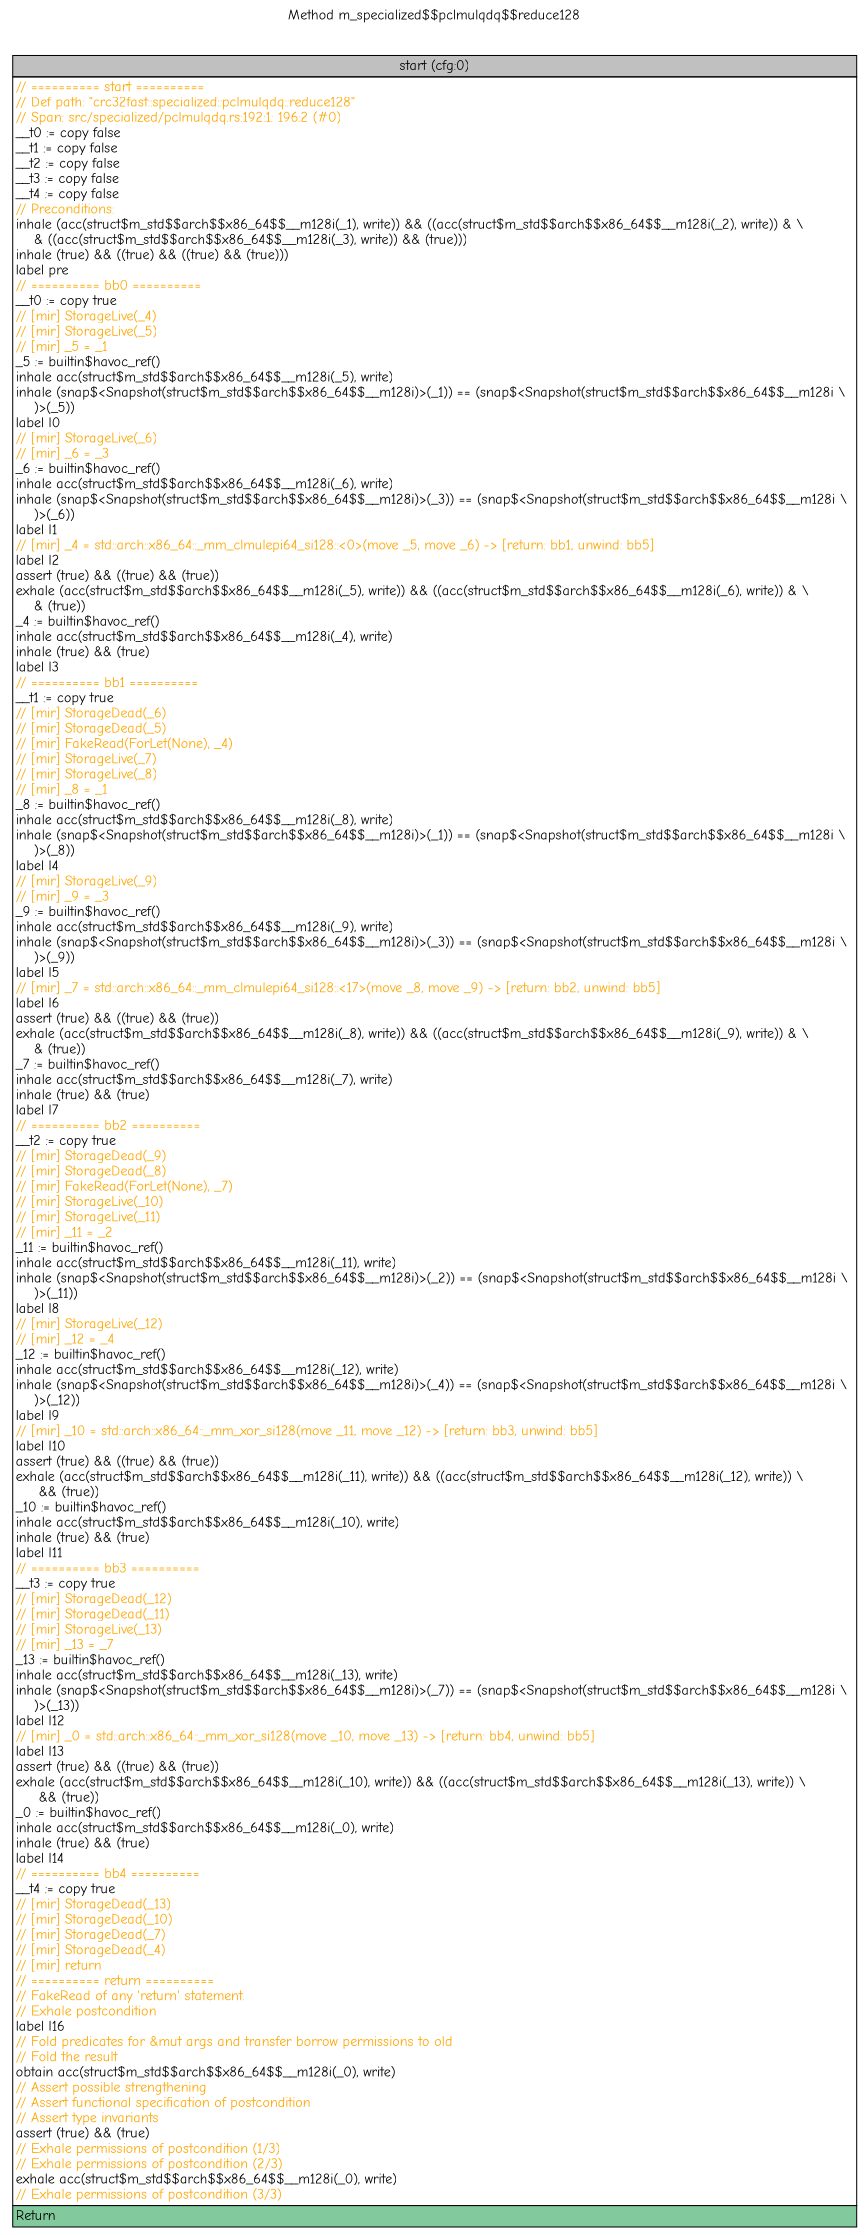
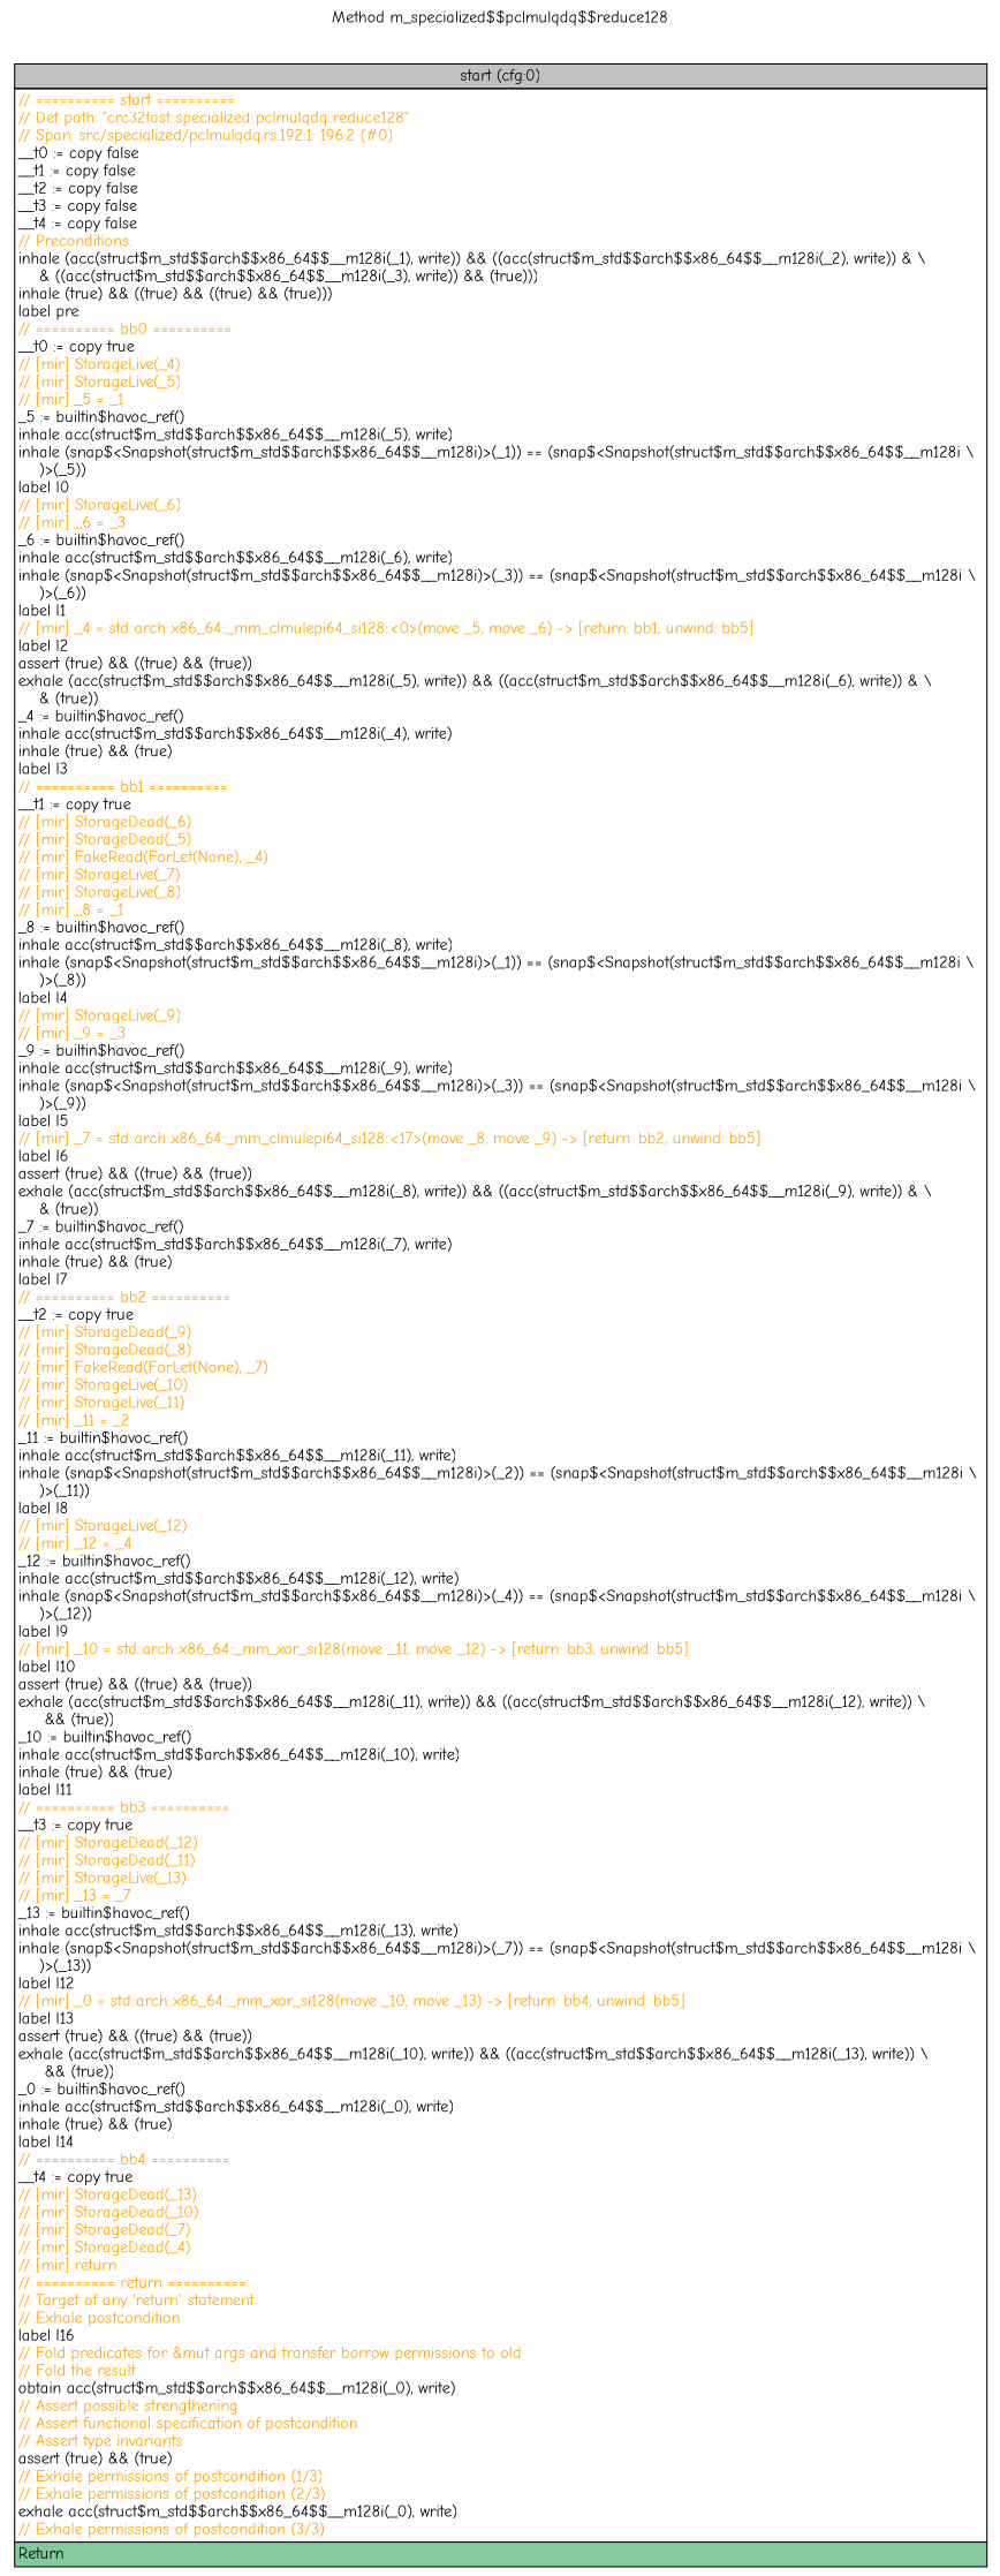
  digraph {
    fontname="Comic Neue"
    label="Method m_specialized$$pclmulqdq$$reduce128"
    labelloc=t
    rankdir=LR
-   n1 [fontname="Comic Neue" label=<<table border="0" cellborder="1" cellspacing="0"><tr><td bgcolor="gray" align="center">start (cfg:0)</td></tr><tr><td align="left" balign="left"><font color="orange">// ========== start ==========</font><br/><font color="orange">// Def path: "crc32fast::specialized::pclmulqdq::reduce128"</font><br/><font color="orange">// Span: src/specialized/pclmulqdq.rs:192:1: 196:2 (#0)</font><br/>__t0 := copy false<br/>__t1 := copy false<br/>__t2 := copy false<br/>__t3 := copy false<br/>__t4 := copy false<br/><font color="orange">// Preconditions:</font><br/>inhale (acc(struct$m_std$$arch$$x86_64$$__m128i(_1), write)) &amp;&amp; ((acc(struct$m_std$$arch$$x86_64$$__m128i(_2), write)) &amp; \ <br/>    &amp; ((acc(struct$m_std$$arch$$x86_64$$__m128i(_3), write)) &amp;&amp; (true)))<br/>inhale (true) &amp;&amp; ((true) &amp;&amp; ((true) &amp;&amp; (true)))<br/>label pre<br/><font color="orange">// ========== bb0 ==========</font><br/>__t0 := copy true<br/><font color="orange">// [mir] StorageLive(_4)</font><br/><font color="orange">// [mir] StorageLive(_5)</font><br/><font color="orange">// [mir] _5 = _1</font><br/>_5 := builtin$havoc_ref()<br/>inhale acc(struct$m_std$$arch$$x86_64$$__m128i(_5), write)<br/>inhale (snap$&lt;Snapshot(struct$m_std$$arch$$x86_64$$__m128i)&gt;(_1)) == (snap$&lt;Snapshot(struct$m_std$$arch$$x86_64$$__m128i \ <br/>    )&gt;(_5))<br/>label l0<br/><font color="orange">// [mir] StorageLive(_6)</font><br/><font color="orange">// [mir] _6 = _3</font><br/>_6 := builtin$havoc_ref()<br/>inhale acc(struct$m_std$$arch$$x86_64$$__m128i(_6), write)<br/>inhale (snap$&lt;Snapshot(struct$m_std$$arch$$x86_64$$__m128i)&gt;(_3)) == (snap$&lt;Snapshot(struct$m_std$$arch$$x86_64$$__m128i \ <br/>    )&gt;(_6))<br/>label l1<br/><font color="orange">// [mir] _4 = std::arch::x86_64::_mm_clmulepi64_si128::&lt;0&gt;(move _5, move _6) -&gt; [return: bb1, unwind: bb5]</font><br/>label l2<br/>assert (true) &amp;&amp; ((true) &amp;&amp; (true))<br/>exhale (acc(struct$m_std$$arch$$x86_64$$__m128i(_5), write)) &amp;&amp; ((acc(struct$m_std$$arch$$x86_64$$__m128i(_6), write)) &amp; \ <br/>    &amp; (true))<br/>_4 := builtin$havoc_ref()<br/>inhale acc(struct$m_std$$arch$$x86_64$$__m128i(_4), write)<br/>inhale (true) &amp;&amp; (true)<br/>label l3<br/><font color="orange">// ========== bb1 ==========</font><br/>__t1 := copy true<br/><font color="orange">// [mir] StorageDead(_6)</font><br/><font color="orange">// [mir] StorageDead(_5)</font><br/><font color="orange">// [mir] FakeRead(ForLet(None), _4)</font><br/><font color="orange">// [mir] StorageLive(_7)</font><br/><font color="orange">// [mir] StorageLive(_8)</font><br/><font color="orange">// [mir] _8 = _1</font><br/>_8 := builtin$havoc_ref()<br/>inhale acc(struct$m_std$$arch$$x86_64$$__m128i(_8), write)<br/>inhale (snap$&lt;Snapshot(struct$m_std$$arch$$x86_64$$__m128i)&gt;(_1)) == (snap$&lt;Snapshot(struct$m_std$$arch$$x86_64$$__m128i \ <br/>    )&gt;(_8))<br/>label l4<br/><font color="orange">// [mir] StorageLive(_9)</font><br/><font color="orange">// [mir] _9 = _3</font><br/>_9 := builtin$havoc_ref()<br/>inhale acc(struct$m_std$$arch$$x86_64$$__m128i(_9), write)<br/>inhale (snap$&lt;Snapshot(struct$m_std$$arch$$x86_64$$__m128i)&gt;(_3)) == (snap$&lt;Snapshot(struct$m_std$$arch$$x86_64$$__m128i \ <br/>    )&gt;(_9))<br/>label l5<br/><font color="orange">// [mir] _7 = std::arch::x86_64::_mm_clmulepi64_si128::&lt;17&gt;(move _8, move _9) -&gt; [return: bb2, unwind: bb5]</font><br/>label l6<br/>assert (true) &amp;&amp; ((true) &amp;&amp; (true))<br/>exhale (acc(struct$m_std$$arch$$x86_64$$__m128i(_8), write)) &amp;&amp; ((acc(struct$m_std$$arch$$x86_64$$__m128i(_9), write)) &amp; \ <br/>    &amp; (true))<br/>_7 := builtin$havoc_ref()<br/>inhale acc(struct$m_std$$arch$$x86_64$$__m128i(_7), write)<br/>inhale (true) &amp;&amp; (true)<br/>label l7<br/><font color="orange">// ========== bb2 ==========</font><br/>__t2 := copy true<br/><font color="orange">// [mir] StorageDead(_9)</font><br/><font color="orange">// [mir] StorageDead(_8)</font><br/><font color="orange">// [mir] FakeRead(ForLet(None), _7)</font><br/><font color="orange">// [mir] StorageLive(_10)</font><br/><font color="orange">// [mir] StorageLive(_11)</font><br/><font color="orange">// [mir] _11 = _2</font><br/>_11 := builtin$havoc_ref()<br/>inhale acc(struct$m_std$$arch$$x86_64$$__m128i(_11), write)<br/>inhale (snap$&lt;Snapshot(struct$m_std$$arch$$x86_64$$__m128i)&gt;(_2)) == (snap$&lt;Snapshot(struct$m_std$$arch$$x86_64$$__m128i \ <br/>    )&gt;(_11))<br/>label l8<br/><font color="orange">// [mir] StorageLive(_12)</font><br/><font color="orange">// [mir] _12 = _4</font><br/>_12 := builtin$havoc_ref()<br/>inhale acc(struct$m_std$$arch$$x86_64$$__m128i(_12), write)<br/>inhale (snap$&lt;Snapshot(struct$m_std$$arch$$x86_64$$__m128i)&gt;(_4)) == (snap$&lt;Snapshot(struct$m_std$$arch$$x86_64$$__m128i \ <br/>    )&gt;(_12))<br/>label l9<br/><font color="orange">// [mir] _10 = std::arch::x86_64::_mm_xor_si128(move _11, move _12) -&gt; [return: bb3, unwind: bb5]</font><br/>label l10<br/>assert (true) &amp;&amp; ((true) &amp;&amp; (true))<br/>exhale (acc(struct$m_std$$arch$$x86_64$$__m128i(_11), write)) &amp;&amp; ((acc(struct$m_std$$arch$$x86_64$$__m128i(_12), write)) \ <br/>     &amp;&amp; (true))<br/>_10 := builtin$havoc_ref()<br/>inhale acc(struct$m_std$$arch$$x86_64$$__m128i(_10), write)<br/>inhale (true) &amp;&amp; (true)<br/>label l11<br/><font color="orange">// ========== bb3 ==========</font><br/>__t3 := copy true<br/><font color="orange">// [mir] StorageDead(_12)</font><br/><font color="orange">// [mir] StorageDead(_11)</font><br/><font color="orange">// [mir] StorageLive(_13)</font><br/><font color="orange">// [mir] _13 = _7</font><br/>_13 := builtin$havoc_ref()<br/>inhale acc(struct$m_std$$arch$$x86_64$$__m128i(_13), write)<br/>inhale (snap$&lt;Snapshot(struct$m_std$$arch$$x86_64$$__m128i)&gt;(_7)) == (snap$&lt;Snapshot(struct$m_std$$arch$$x86_64$$__m128i \ <br/>    )&gt;(_13))<br/>label l12<br/><font color="orange">// [mir] _0 = std::arch::x86_64::_mm_xor_si128(move _10, move _13) -&gt; [return: bb4, unwind: bb5]</font><br/>label l13<br/>assert (true) &amp;&amp; ((true) &amp;&amp; (true))<br/>exhale (acc(struct$m_std$$arch$$x86_64$$__m128i(_10), write)) &amp;&amp; ((acc(struct$m_std$$arch$$x86_64$$__m128i(_13), write)) \ <br/>     &amp;&amp; (true))<br/>_0 := builtin$havoc_ref()<br/>inhale acc(struct$m_std$$arch$$x86_64$$__m128i(_0), write)<br/>inhale (true) &amp;&amp; (true)<br/>label l14<br/><font color="orange">// ========== bb4 ==========</font><br/>__t4 := copy true<br/><font color="orange">// [mir] StorageDead(_13)</font><br/><font color="orange">// [mir] StorageDead(_10)</font><br/><font color="orange">// [mir] StorageDead(_7)</font><br/><font color="orange">// [mir] StorageDead(_4)</font><br/><font color="orange">// [mir] return</font><br/><font color="orange">// ========== return ==========</font><br/><font color="orange">// FakeRead of any 'return' statement.</font><br/><font color="orange">// Exhale postcondition</font><br/>label l16<br/><font color="orange">// Fold predicates for &amp;mut args and transfer borrow permissions to old</font><br/><font color="orange">// Fold the result</font><br/>obtain acc(struct$m_std$$arch$$x86_64$$__m128i(_0), write)<br/><font color="orange">// Assert possible strengthening</font><br/><font color="orange">// Assert functional specification of postcondition</font><br/><font color="orange">// Assert type invariants</font><br/>assert (true) &amp;&amp; (true)<br/><font color="orange">// Exhale permissions of postcondition (1/3)</font><br/><font color="orange">// Exhale permissions of postcondition (2/3)</font><br/>exhale acc(struct$m_std$$arch$$x86_64$$__m128i(_0), write)<br/><font color="orange">// Exhale permissions of postcondition (3/3)</font></td></tr><tr><td align="left" bgcolor="#82CA9D">Return<br/></td></tr></table>> shape=none]
+   n1 [fontname="Comic Neue" label=<<table border="0" cellborder="1" cellspacing="0"><tr><td bgcolor="gray" align="center">start (cfg:0)</td></tr><tr><td align="left" balign="left"><font color="orange">// ========== start ==========</font><br/><font color="orange">// Def path: "crc32fast::specialized::pclmulqdq::reduce128"</font><br/><font color="orange">// Span: src/specialized/pclmulqdq.rs:192:1: 196:2 (#0)</font><br/>__t0 := copy false<br/>__t1 := copy false<br/>__t2 := copy false<br/>__t3 := copy false<br/>__t4 := copy false<br/><font color="orange">// Preconditions:</font><br/>inhale (acc(struct$m_std$$arch$$x86_64$$__m128i(_1), write)) &amp;&amp; ((acc(struct$m_std$$arch$$x86_64$$__m128i(_2), write)) &amp; \ <br/>    &amp; ((acc(struct$m_std$$arch$$x86_64$$__m128i(_3), write)) &amp;&amp; (true)))<br/>inhale (true) &amp;&amp; ((true) &amp;&amp; ((true) &amp;&amp; (true)))<br/>label pre<br/><font color="orange">// ========== bb0 ==========</font><br/>__t0 := copy true<br/><font color="orange">// [mir] StorageLive(_4)</font><br/><font color="orange">// [mir] StorageLive(_5)</font><br/><font color="orange">// [mir] _5 = _1</font><br/>_5 := builtin$havoc_ref()<br/>inhale acc(struct$m_std$$arch$$x86_64$$__m128i(_5), write)<br/>inhale (snap$&lt;Snapshot(struct$m_std$$arch$$x86_64$$__m128i)&gt;(_1)) == (snap$&lt;Snapshot(struct$m_std$$arch$$x86_64$$__m128i \ <br/>    )&gt;(_5))<br/>label l0<br/><font color="orange">// [mir] StorageLive(_6)</font><br/><font color="orange">// [mir] _6 = _3</font><br/>_6 := builtin$havoc_ref()<br/>inhale acc(struct$m_std$$arch$$x86_64$$__m128i(_6), write)<br/>inhale (snap$&lt;Snapshot(struct$m_std$$arch$$x86_64$$__m128i)&gt;(_3)) == (snap$&lt;Snapshot(struct$m_std$$arch$$x86_64$$__m128i \ <br/>    )&gt;(_6))<br/>label l1<br/><font color="orange">// [mir] _4 = std::arch::x86_64::_mm_clmulepi64_si128::&lt;0&gt;(move _5, move _6) -&gt; [return: bb1, unwind: bb5]</font><br/>label l2<br/>assert (true) &amp;&amp; ((true) &amp;&amp; (true))<br/>exhale (acc(struct$m_std$$arch$$x86_64$$__m128i(_5), write)) &amp;&amp; ((acc(struct$m_std$$arch$$x86_64$$__m128i(_6), write)) &amp; \ <br/>    &amp; (true))<br/>_4 := builtin$havoc_ref()<br/>inhale acc(struct$m_std$$arch$$x86_64$$__m128i(_4), write)<br/>inhale (true) &amp;&amp; (true)<br/>label l3<br/><font color="orange">// ========== bb1 ==========</font><br/>__t1 := copy true<br/><font color="orange">// [mir] StorageDead(_6)</font><br/><font color="orange">// [mir] StorageDead(_5)</font><br/><font color="orange">// [mir] FakeRead(ForLet(None), _4)</font><br/><font color="orange">// [mir] StorageLive(_7)</font><br/><font color="orange">// [mir] StorageLive(_8)</font><br/><font color="orange">// [mir] _8 = _1</font><br/>_8 := builtin$havoc_ref()<br/>inhale acc(struct$m_std$$arch$$x86_64$$__m128i(_8), write)<br/>inhale (snap$&lt;Snapshot(struct$m_std$$arch$$x86_64$$__m128i)&gt;(_1)) == (snap$&lt;Snapshot(struct$m_std$$arch$$x86_64$$__m128i \ <br/>    )&gt;(_8))<br/>label l4<br/><font color="orange">// [mir] StorageLive(_9)</font><br/><font color="orange">// [mir] _9 = _3</font><br/>_9 := builtin$havoc_ref()<br/>inhale acc(struct$m_std$$arch$$x86_64$$__m128i(_9), write)<br/>inhale (snap$&lt;Snapshot(struct$m_std$$arch$$x86_64$$__m128i)&gt;(_3)) == (snap$&lt;Snapshot(struct$m_std$$arch$$x86_64$$__m128i \ <br/>    )&gt;(_9))<br/>label l5<br/><font color="orange">// [mir] _7 = std::arch::x86_64::_mm_clmulepi64_si128::&lt;17&gt;(move _8, move _9) -&gt; [return: bb2, unwind: bb5]</font><br/>label l6<br/>assert (true) &amp;&amp; ((true) &amp;&amp; (true))<br/>exhale (acc(struct$m_std$$arch$$x86_64$$__m128i(_8), write)) &amp;&amp; ((acc(struct$m_std$$arch$$x86_64$$__m128i(_9), write)) &amp; \ <br/>    &amp; (true))<br/>_7 := builtin$havoc_ref()<br/>inhale acc(struct$m_std$$arch$$x86_64$$__m128i(_7), write)<br/>inhale (true) &amp;&amp; (true)<br/>label l7<br/><font color="orange">// ========== bb2 ==========</font><br/>__t2 := copy true<br/><font color="orange">// [mir] StorageDead(_9)</font><br/><font color="orange">// [mir] StorageDead(_8)</font><br/><font color="orange">// [mir] FakeRead(ForLet(None), _7)</font><br/><font color="orange">// [mir] StorageLive(_10)</font><br/><font color="orange">// [mir] StorageLive(_11)</font><br/><font color="orange">// [mir] _11 = _2</font><br/>_11 := builtin$havoc_ref()<br/>inhale acc(struct$m_std$$arch$$x86_64$$__m128i(_11), write)<br/>inhale (snap$&lt;Snapshot(struct$m_std$$arch$$x86_64$$__m128i)&gt;(_2)) == (snap$&lt;Snapshot(struct$m_std$$arch$$x86_64$$__m128i \ <br/>    )&gt;(_11))<br/>label l8<br/><font color="orange">// [mir] StorageLive(_12)</font><br/><font color="orange">// [mir] _12 = _4</font><br/>_12 := builtin$havoc_ref()<br/>inhale acc(struct$m_std$$arch$$x86_64$$__m128i(_12), write)<br/>inhale (snap$&lt;Snapshot(struct$m_std$$arch$$x86_64$$__m128i)&gt;(_4)) == (snap$&lt;Snapshot(struct$m_std$$arch$$x86_64$$__m128i \ <br/>    )&gt;(_12))<br/>label l9<br/><font color="orange">// [mir] _10 = std::arch::x86_64::_mm_xor_si128(move _11, move _12) -&gt; [return: bb3, unwind: bb5]</font><br/>label l10<br/>assert (true) &amp;&amp; ((true) &amp;&amp; (true))<br/>exhale (acc(struct$m_std$$arch$$x86_64$$__m128i(_11), write)) &amp;&amp; ((acc(struct$m_std$$arch$$x86_64$$__m128i(_12), write)) \ <br/>     &amp;&amp; (true))<br/>_10 := builtin$havoc_ref()<br/>inhale acc(struct$m_std$$arch$$x86_64$$__m128i(_10), write)<br/>inhale (true) &amp;&amp; (true)<br/>label l11<br/><font color="orange">// ========== bb3 ==========</font><br/>__t3 := copy true<br/><font color="orange">// [mir] StorageDead(_12)</font><br/><font color="orange">// [mir] StorageDead(_11)</font><br/><font color="orange">// [mir] StorageLive(_13)</font><br/><font color="orange">// [mir] _13 = _7</font><br/>_13 := builtin$havoc_ref()<br/>inhale acc(struct$m_std$$arch$$x86_64$$__m128i(_13), write)<br/>inhale (snap$&lt;Snapshot(struct$m_std$$arch$$x86_64$$__m128i)&gt;(_7)) == (snap$&lt;Snapshot(struct$m_std$$arch$$x86_64$$__m128i \ <br/>    )&gt;(_13))<br/>label l12<br/><font color="orange">// [mir] _0 = std::arch::x86_64::_mm_xor_si128(move _10, move _13) -&gt; [return: bb4, unwind: bb5]</font><br/>label l13<br/>assert (true) &amp;&amp; ((true) &amp;&amp; (true))<br/>exhale (acc(struct$m_std$$arch$$x86_64$$__m128i(_10), write)) &amp;&amp; ((acc(struct$m_std$$arch$$x86_64$$__m128i(_13), write)) \ <br/>     &amp;&amp; (true))<br/>_0 := builtin$havoc_ref()<br/>inhale acc(struct$m_std$$arch$$x86_64$$__m128i(_0), write)<br/>inhale (true) &amp;&amp; (true)<br/>label l14<br/><font color="orange">// ========== bb4 ==========</font><br/>__t4 := copy true<br/><font color="orange">// [mir] StorageDead(_13)</font><br/><font color="orange">// [mir] StorageDead(_10)</font><br/><font color="orange">// [mir] StorageDead(_7)</font><br/><font color="orange">// [mir] StorageDead(_4)</font><br/><font color="orange">// [mir] return</font><br/><font color="orange">// ========== return ==========</font><br/><font color="orange">// Target of any 'return' statement.</font><br/><font color="orange">// Exhale postcondition</font><br/>label l16<br/><font color="orange">// Fold predicates for &amp;mut args and transfer borrow permissions to old</font><br/><font color="orange">// Fold the result</font><br/>obtain acc(struct$m_std$$arch$$x86_64$$__m128i(_0), write)<br/><font color="orange">// Assert possible strengthening</font><br/><font color="orange">// Assert functional specification of postcondition</font><br/><font color="orange">// Assert type invariants</font><br/>assert (true) &amp;&amp; (true)<br/><font color="orange">// Exhale permissions of postcondition (1/3)</font><br/><font color="orange">// Exhale permissions of postcondition (2/3)</font><br/>exhale acc(struct$m_std$$arch$$x86_64$$__m128i(_0), write)<br/><font color="orange">// Exhale permissions of postcondition (3/3)</font></td></tr><tr><td align="left" bgcolor="#82CA9D">Return<br/></td></tr></table>> shape=none]
  }
